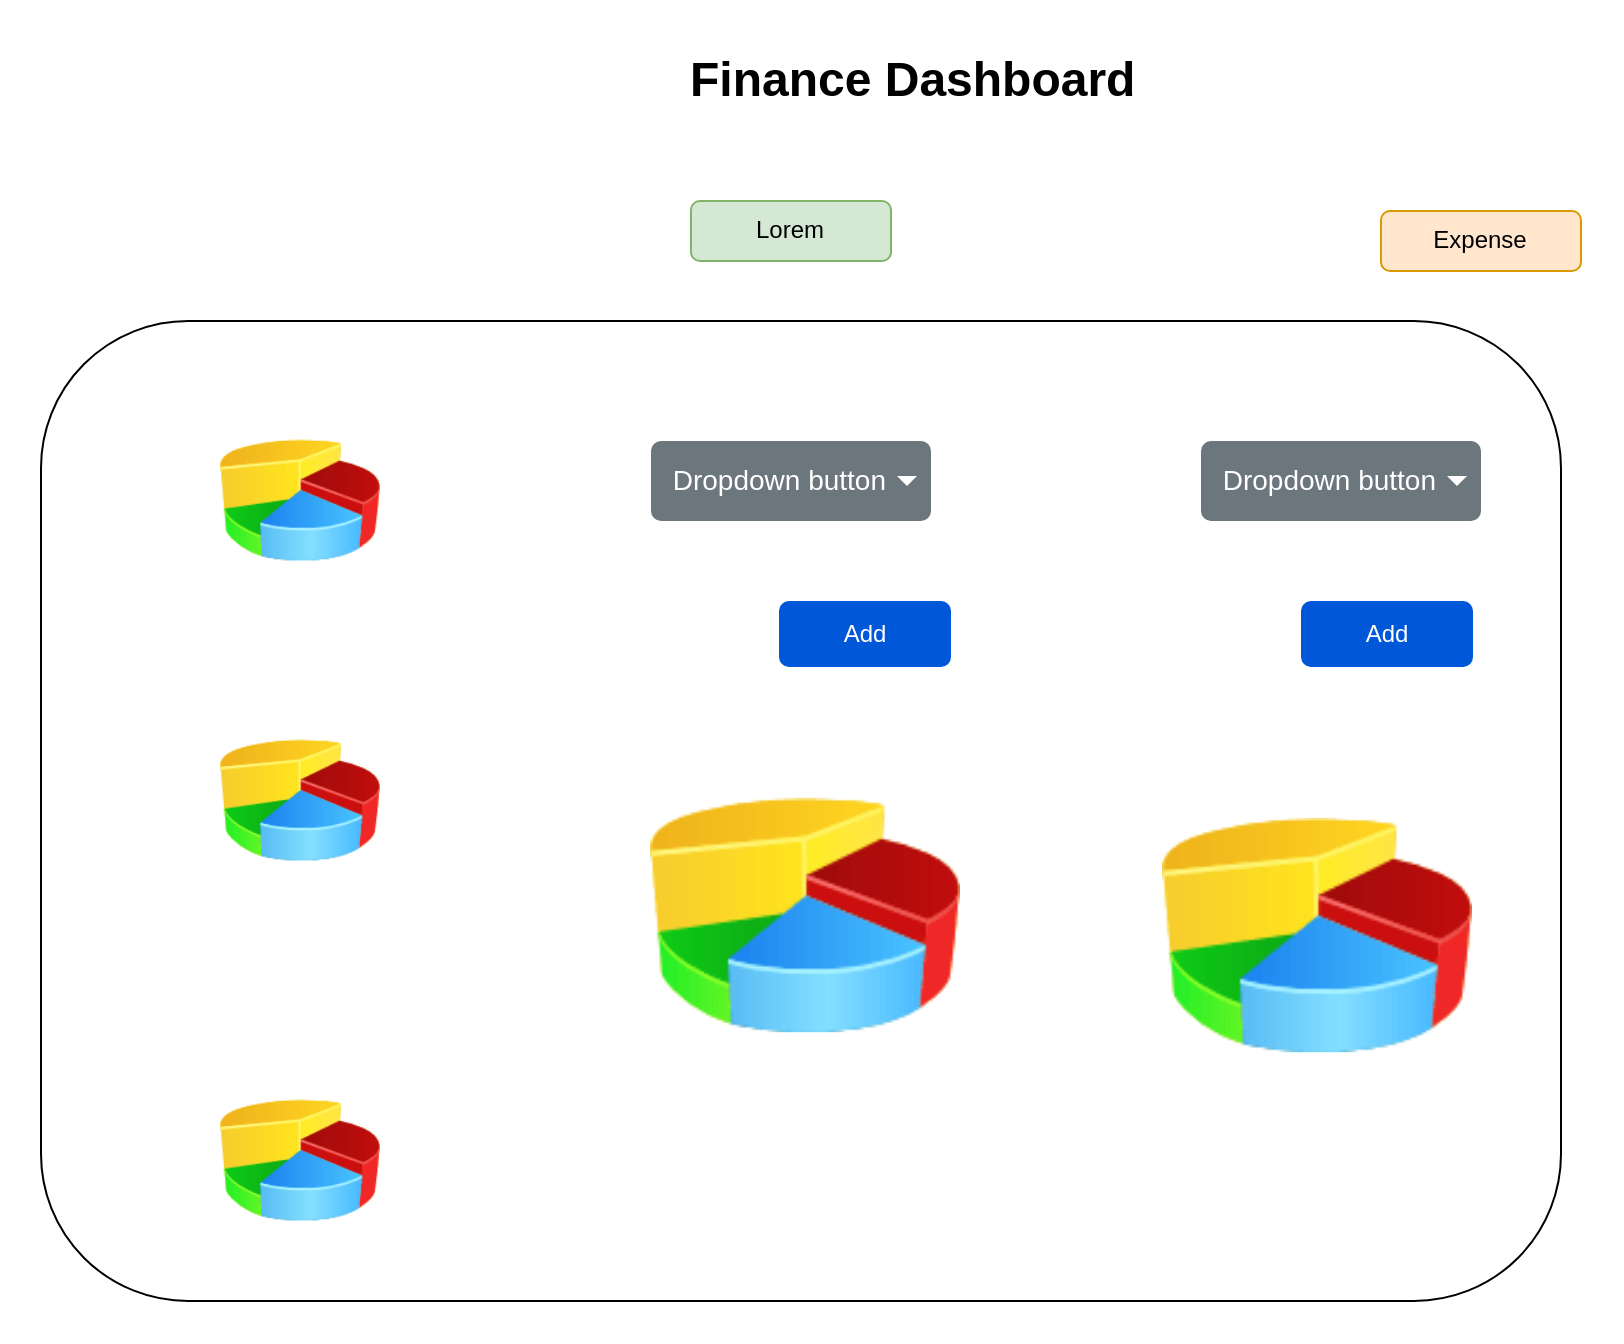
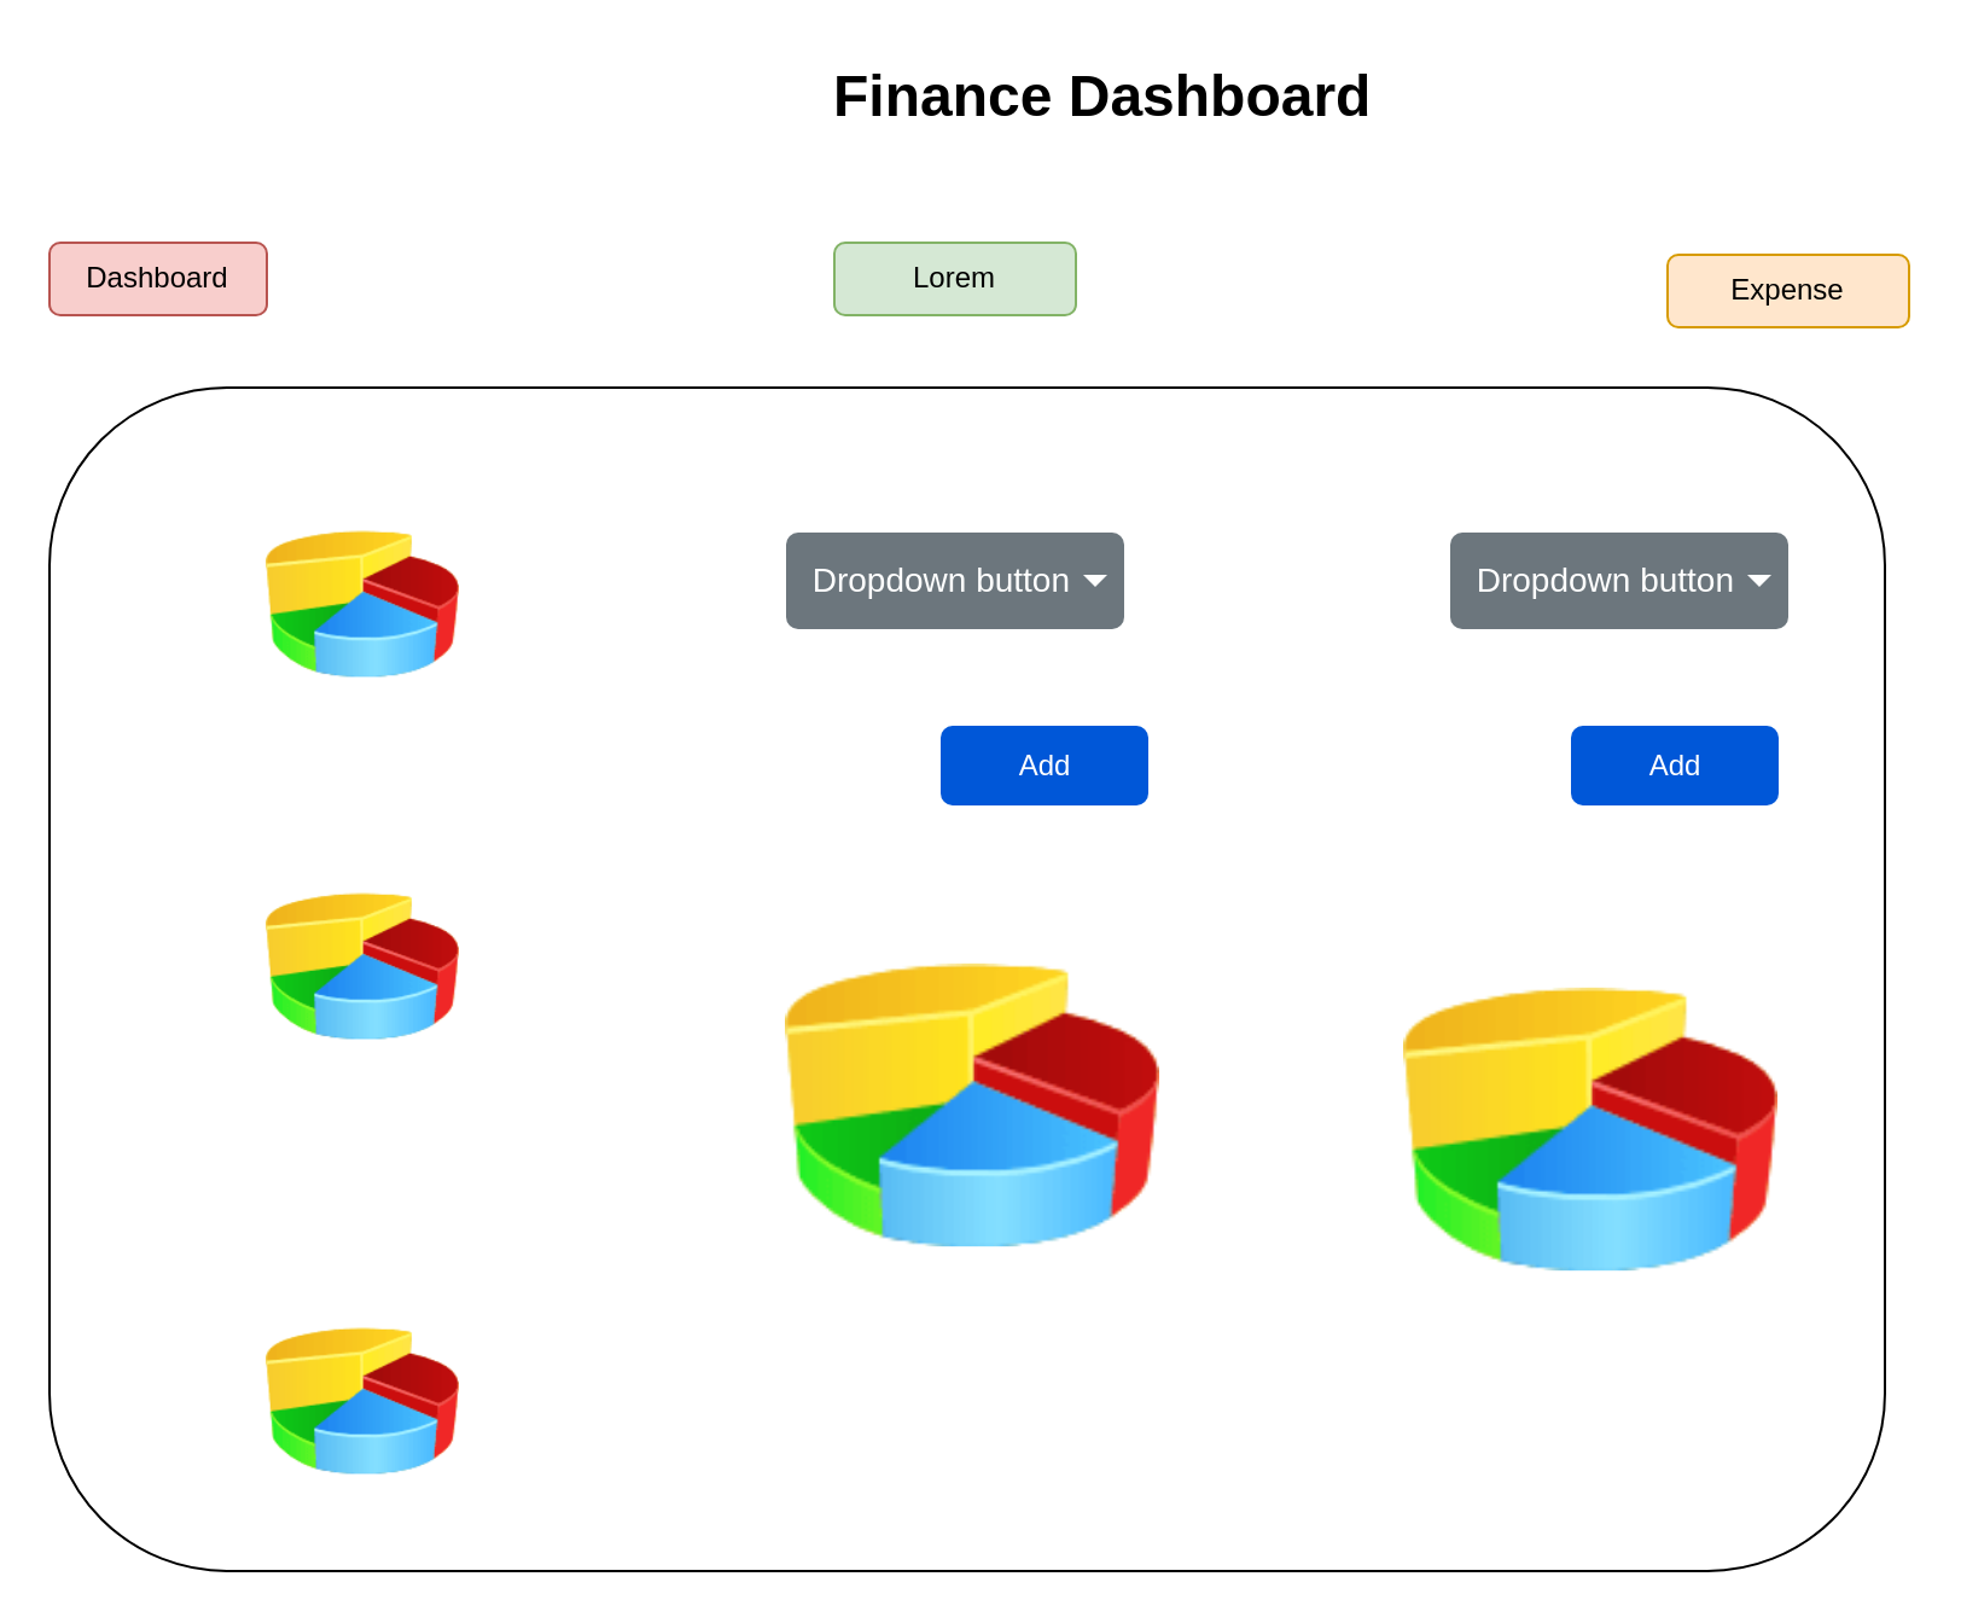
  <mxCell id="0" />
  <mxCell id="1" parent="0" />
  <mxCell id="2" value="&lt;h1&gt;Finance Dashboard&lt;br&gt;&lt;/h1&gt;&lt;p&gt;Lorem ipsum dolor sit amet, consectetur adipisicing elit, sed do eiusmod tempor incididunt ut labore et dolore magna aliqua.&lt;/p&gt;" style="text;html=1;strokeColor=none;fillColor=none;spacing=5;spacingTop=-20;whiteSpace=wrap;overflow=hidden;rounded=0;" vertex="1" parent="1"><mxGeometry x="340" y="20" width="260" height="50" as="geometry" /></mxCell>
+ <mxCell id="3" value="Dashboard" style="rounded=1;whiteSpace=wrap;html=1;fillColor=#f8cecc;strokeColor=#b85450;" vertex="1" parent="1"><mxGeometry x="20" y="100" width="90" height="30" as="geometry" /></mxCell>
  <mxCell id="4" value="Lorem" style="rounded=1;whiteSpace=wrap;html=1;fillColor=#d5e8d4;strokeColor=#82b366;" vertex="1" parent="1"><mxGeometry x="345" y="100" width="100" height="30" as="geometry" /></mxCell>
  <mxCell id="5" value="Expense" style="rounded=1;whiteSpace=wrap;html=1;fillColor=#ffe6cc;strokeColor=#d79b00;" vertex="1" parent="1"><mxGeometry x="690" y="105" width="100" height="30" as="geometry" /></mxCell>
  <mxCell id="6" value="" style="rounded=1;whiteSpace=wrap;html=1;" vertex="1" parent="1"><mxGeometry x="20" y="160" width="760" height="490" as="geometry" /></mxCell>
  <mxCell id="7" value="" style="image;html=1;image=img/lib/clip_art/finance/Pie_Chart_128x128.png" vertex="1" parent="1"><mxGeometry x="110" y="210" width="80" height="80" as="geometry" /></mxCell>
  <mxCell id="8" value="" style="image;html=1;image=img/lib/clip_art/finance/Pie_Chart_128x128.png" vertex="1" parent="1"><mxGeometry x="110" y="360" width="80" height="80" as="geometry" /></mxCell>
  <mxCell id="9" value="" style="image;html=1;image=img/lib/clip_art/finance/Pie_Chart_128x128.png" vertex="1" parent="1"><mxGeometry x="110" y="540" width="80" height="80" as="geometry" /></mxCell>
  <mxCell id="10" value="Dropdown button" style="html=1;shadow=0;dashed=0;shape=mxgraph.bootstrap.rrect;rSize=5;strokeColor=none;strokeWidth=1;fillColor=#6C767D;fontColor=#ffffff;whiteSpace=wrap;align=right;verticalAlign=middle;fontStyle=0;fontSize=14;spacingRight=20;" vertex="1" parent="1"><mxGeometry x="325" y="220" width="140" height="40" as="geometry" /></mxCell>
  <mxCell id="11" value="" style="shape=triangle;direction=south;fillColor=#ffffff;strokeColor=none;perimeter=none;" vertex="1" parent="10"><mxGeometry x="1" y="0.5" width="10" height="5" relative="1" as="geometry"><mxPoint x="-17" y="-2.5" as="offset" /></mxGeometry></mxCell>
  <mxCell id="12" value="Add" style="rounded=1;fillColor=#0057D8;strokeColor=none;html=1;fontColor=#ffffff;align=center;verticalAlign=middle;fontStyle=0;fontSize=12;sketch=0;" vertex="1" parent="1"><mxGeometry x="650" y="300" width="86" height="33" as="geometry" /></mxCell>
  <mxCell id="13" value="" style="image;html=1;image=img/lib/clip_art/finance/Pie_Chart_128x128.png" vertex="1" parent="1"><mxGeometry x="325" y="365" width="155" height="185" as="geometry" /></mxCell>
  <mxCell id="14" value="Dropdown button" style="html=1;shadow=0;dashed=0;shape=mxgraph.bootstrap.rrect;rSize=5;strokeColor=none;strokeWidth=1;fillColor=#6C767D;fontColor=#ffffff;whiteSpace=wrap;align=right;verticalAlign=middle;fontStyle=0;fontSize=14;spacingRight=20;" vertex="1" parent="1"><mxGeometry x="600" y="220" width="140" height="40" as="geometry" /></mxCell>
  <mxCell id="15" value="" style="shape=triangle;direction=south;fillColor=#ffffff;strokeColor=none;perimeter=none;" vertex="1" parent="14"><mxGeometry x="1" y="0.5" width="10" height="5" relative="1" as="geometry"><mxPoint x="-17" y="-2.5" as="offset" /></mxGeometry></mxCell>
  <mxCell id="16" value="Add" style="rounded=1;fillColor=#0057D8;strokeColor=none;html=1;fontColor=#ffffff;align=center;verticalAlign=middle;fontStyle=0;fontSize=12;sketch=0;" vertex="1" parent="1"><mxGeometry x="389" y="300" width="86" height="33" as="geometry" /></mxCell>
  <mxCell id="17" value="" style="image;html=1;image=img/lib/clip_art/finance/Pie_Chart_128x128.png" vertex="1" parent="1"><mxGeometry x="581" y="375" width="155" height="185" as="geometry" /></mxCell>
